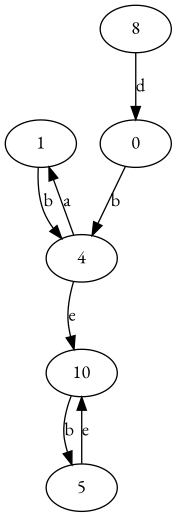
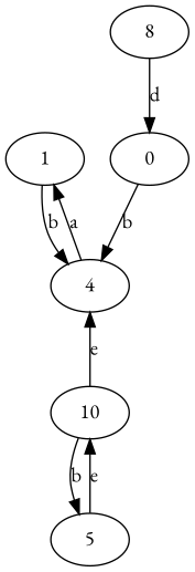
  strict digraph {
    fontname="EB Garamond"
    node [fontname="EB Garamond"]
    edge [fontname="EB Garamond"]
    1
    4
    10
    5
    0
    8
    1 -> 4 [label=b]
    4 -> 1 [label=a]
-   4 -> 10 [label=e]
+   10 -> 4 [label=e]
    10 -> 5 [label=b]
    5 -> 10 [label=e]
    0 -> 4 [label=b]
    8 -> 0 [label=d]
  }
